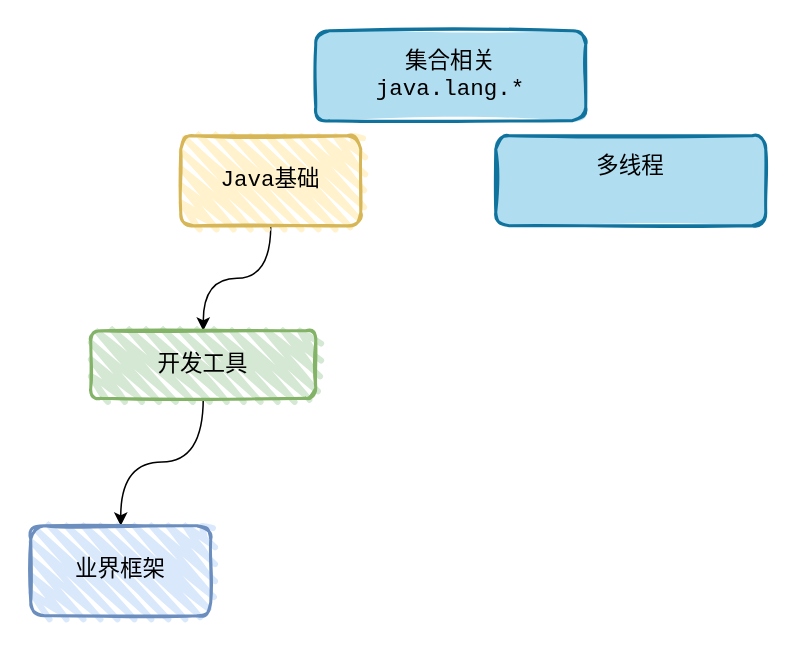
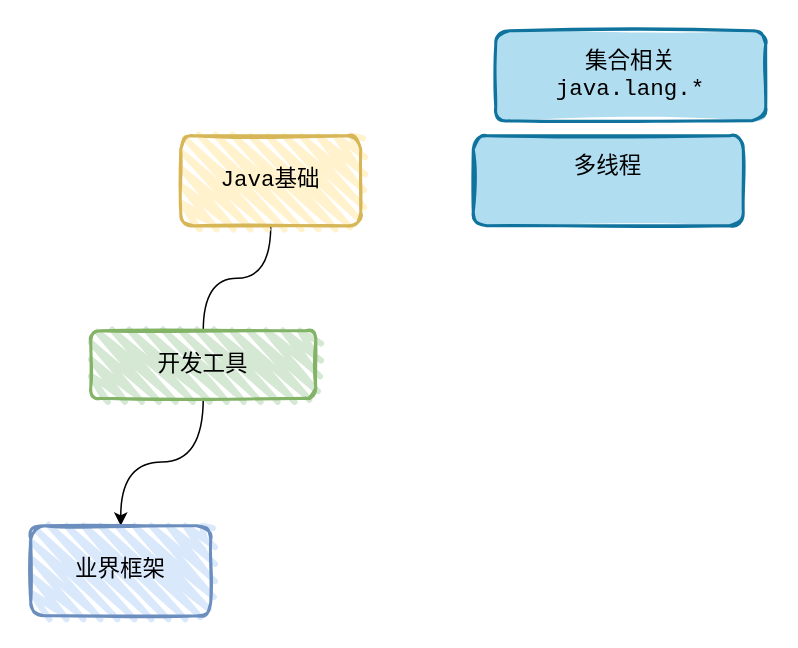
  <mxCell id="0" />
  <mxCell id="1" parent="0" />
- <mxCell id="2" style="edgeStyle=orthogonalEdgeStyle;rounded=0;orthogonalLoop=1;jettySize=auto;html=1;exitX=0.5;exitY=1;exitDx=0;exitDy=0;curved=1;" edge="1" parent="1" source="3" target="5"><mxGeometry relative="1" as="geometry" /></mxCell>
+ <mxCell id="2" style="edgeStyle=orthogonalEdgeStyle;rounded=0;orthogonalLoop=1;jettySize=auto;html=1;exitX=0.5;exitY=1;exitDx=0;exitDy=0;curved=1;endArrow=none;" edge="1" parent="1" source="3" target="5"><mxGeometry relative="1" as="geometry" /></mxCell>
  <mxCell id="3" value="&lt;font face=&quot;Courier New&quot; style=&quot;font-size: 15px&quot;&gt;Java基础&lt;/font&gt;" style="rounded=1;whiteSpace=wrap;html=1;strokeWidth=2;fillWeight=4;hachureGap=8;hachureAngle=45;sketch=1;fillStyle=zigzag;fillColor=#fff2cc;strokeColor=#d6b656;" vertex="1" parent="1"><mxGeometry x="120" y="90" width="120" height="60" as="geometry" /></mxCell>
  <mxCell id="4" value="" style="edgeStyle=orthogonalEdgeStyle;curved=1;rounded=0;orthogonalLoop=1;jettySize=auto;html=1;" edge="1" parent="1" source="5" target="6"><mxGeometry relative="1" as="geometry" /></mxCell>
  <mxCell id="5" value="&lt;font face=&quot;Courier New&quot;&gt;&lt;span style=&quot;font-size: 15px&quot;&gt;开发工具&lt;/span&gt;&lt;/font&gt;" style="rounded=1;whiteSpace=wrap;html=1;strokeWidth=2;fillWeight=4;hachureGap=8;hachureAngle=45;sketch=1;fillStyle=zigzag;fillColor=#d5e8d4;strokeColor=#82b366;" vertex="1" parent="1"><mxGeometry x="60" y="220" width="150" height="45" as="geometry" /></mxCell>
  <mxCell id="6" value="&lt;font face=&quot;Courier New&quot;&gt;&lt;span style=&quot;font-size: 15px&quot;&gt;业界框架&lt;/span&gt;&lt;/font&gt;" style="rounded=1;whiteSpace=wrap;html=1;strokeWidth=2;fillWeight=4;hachureGap=8;hachureAngle=45;sketch=1;fillStyle=zigzag;fillColor=#dae8fc;strokeColor=#6c8ebf;" vertex="1" parent="1"><mxGeometry x="20" y="350" width="120" height="60" as="geometry" /></mxCell>
- <mxCell id="7" value="&lt;font face=&quot;Courier New&quot;&gt;&lt;span style=&quot;font-size: 15px&quot;&gt;集合相关&lt;br&gt;java.lang.*&lt;br&gt;&lt;/span&gt;&lt;/font&gt;" style="rounded=1;whiteSpace=wrap;html=1;strokeWidth=2;fillWeight=4;hachureGap=8;hachureAngle=45;sketch=1;fillStyle=solid;fillColor=#b1ddf0;strokeColor=#10739e;" vertex="1" parent="1"><mxGeometry x="210" y="20" width="180" height="60" as="geometry" /></mxCell>
- <mxCell id="8" value="&lt;font face=&quot;Courier New&quot;&gt;&lt;span style=&quot;font-size: 15px&quot;&gt;多线程&lt;br&gt;&lt;br&gt;&lt;/span&gt;&lt;/font&gt;" style="rounded=1;whiteSpace=wrap;html=1;strokeWidth=2;fillWeight=4;hachureGap=8;hachureAngle=45;sketch=1;fillStyle=solid;fillColor=#b1ddf0;strokeColor=#10739e;" vertex="1" parent="1"><mxGeometry x="330" y="90" width="180" height="60" as="geometry" /></mxCell>
+ <mxCell id="7" value="&lt;font face=&quot;Courier New&quot;&gt;&lt;span style=&quot;font-size: 15px&quot;&gt;集合相关&lt;br&gt;java.lang.*&lt;br&gt;&lt;/span&gt;&lt;/font&gt;" style="rounded=1;whiteSpace=wrap;html=1;strokeWidth=2;fillWeight=4;hachureGap=8;hachureAngle=45;sketch=1;fillStyle=solid;fillColor=#b1ddf0;strokeColor=#10739e;" vertex="1" parent="1"><mxGeometry x="330" y="20" width="180" height="60" as="geometry" /></mxCell>
+ <mxCell id="8" value="&lt;font face=&quot;Courier New&quot;&gt;&lt;span style=&quot;font-size: 15px&quot;&gt;多线程&lt;br&gt;&lt;br&gt;&lt;/span&gt;&lt;/font&gt;" style="rounded=1;whiteSpace=wrap;html=1;strokeWidth=2;fillWeight=4;hachureGap=8;hachureAngle=45;sketch=1;fillStyle=solid;fillColor=#b1ddf0;strokeColor=#10739e;" vertex="1" parent="1"><mxGeometry x="315" y="90" width="180" height="60" as="geometry" /></mxCell>
